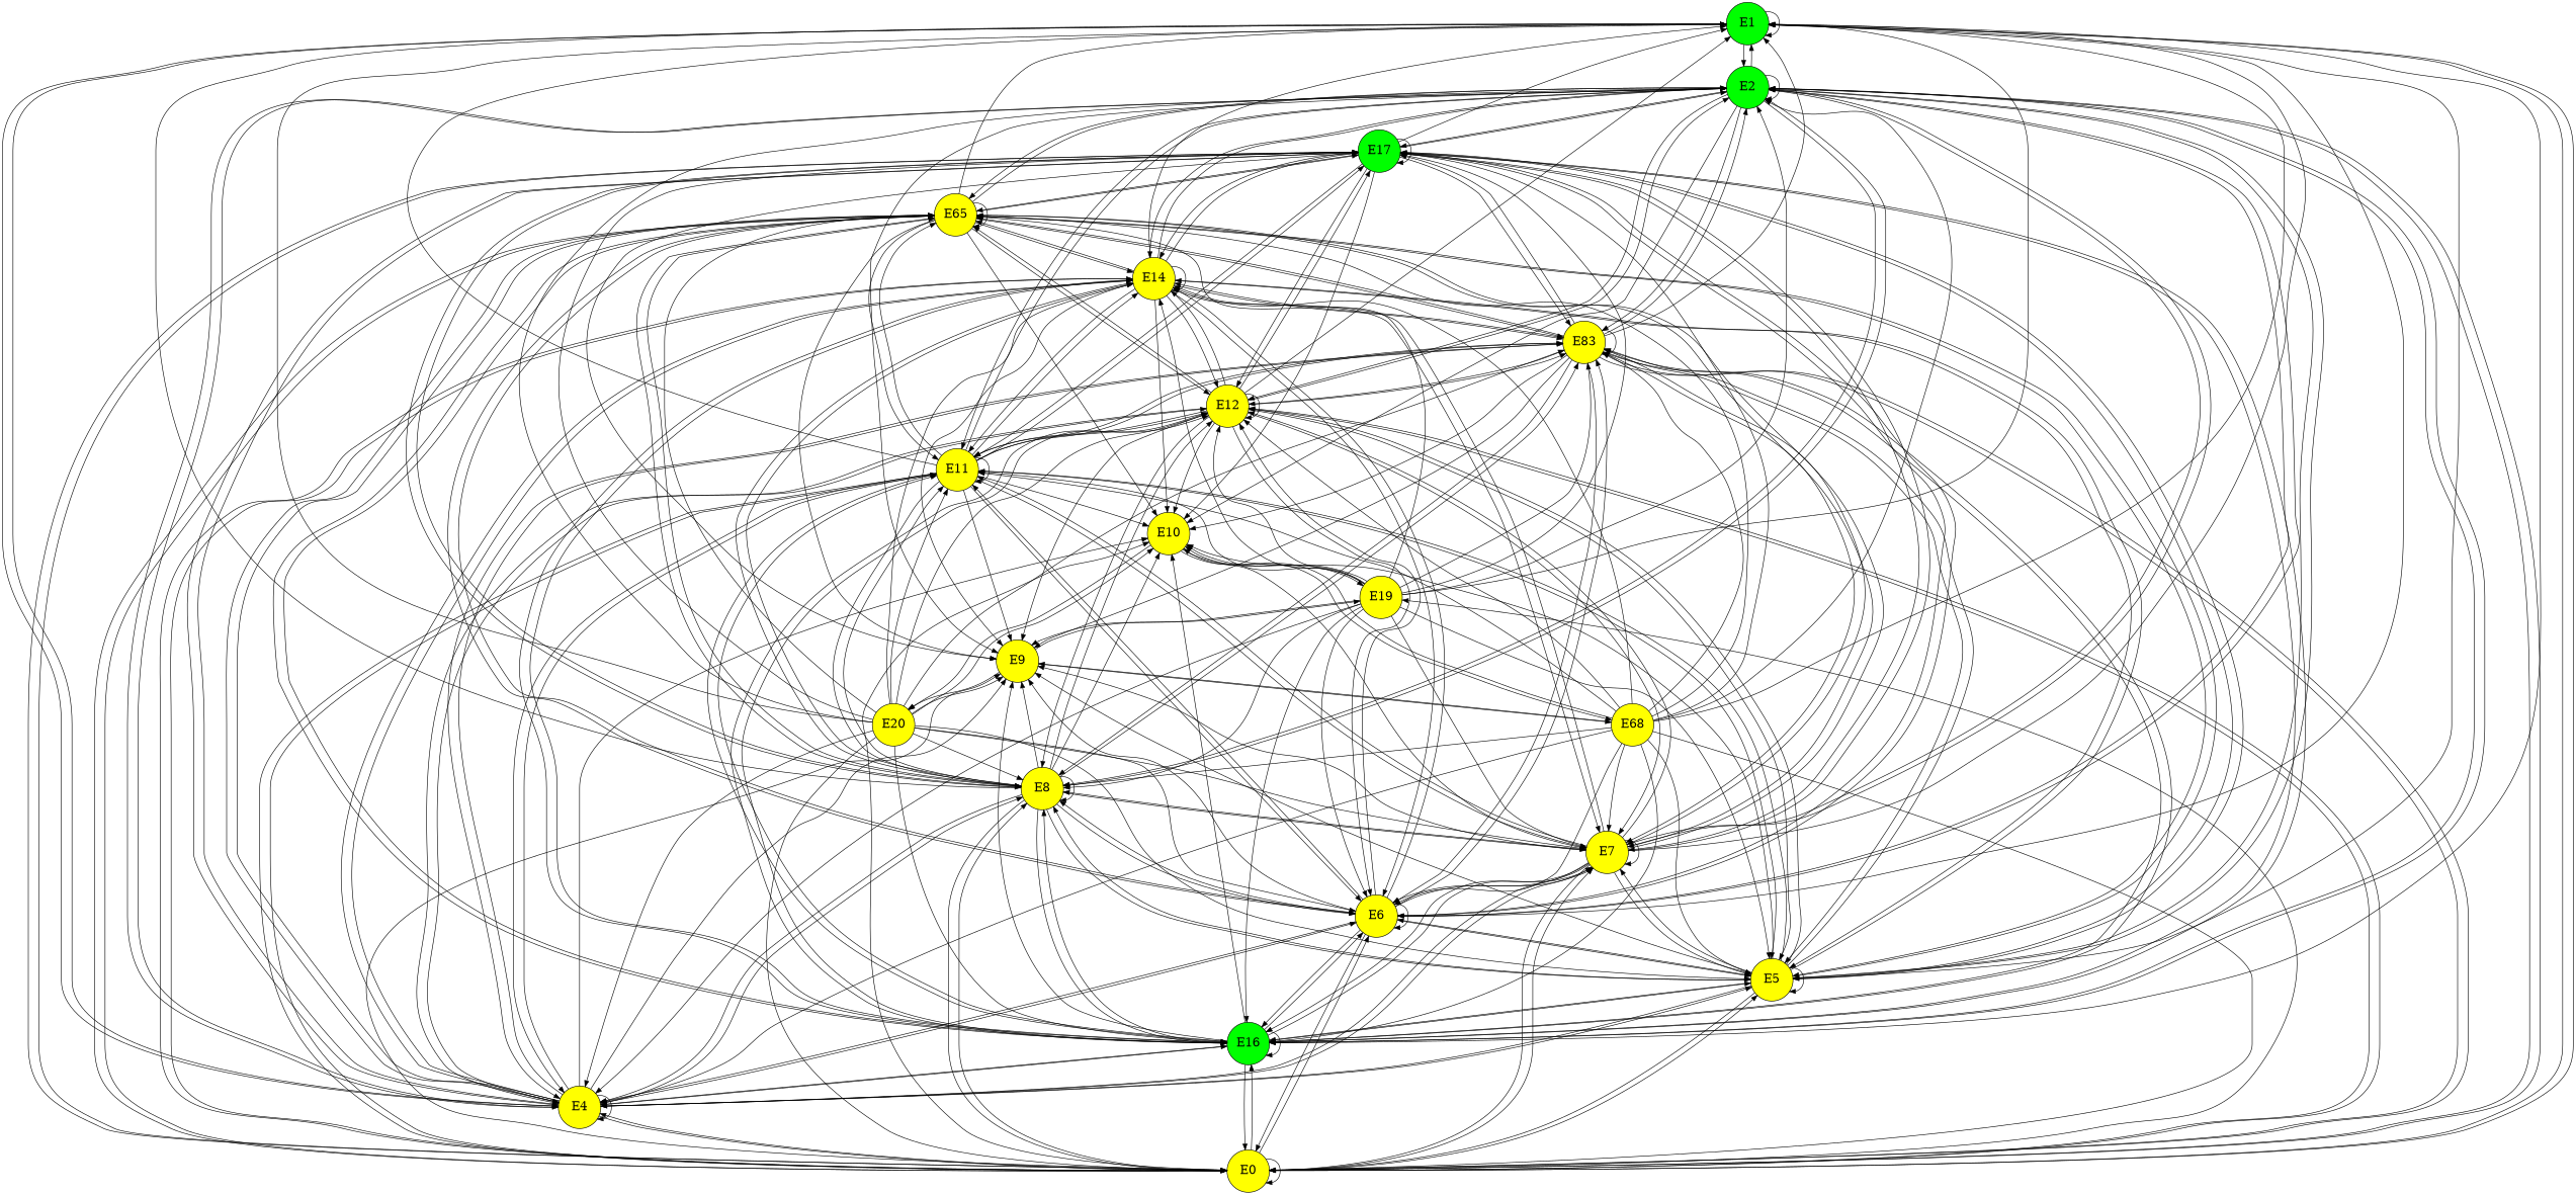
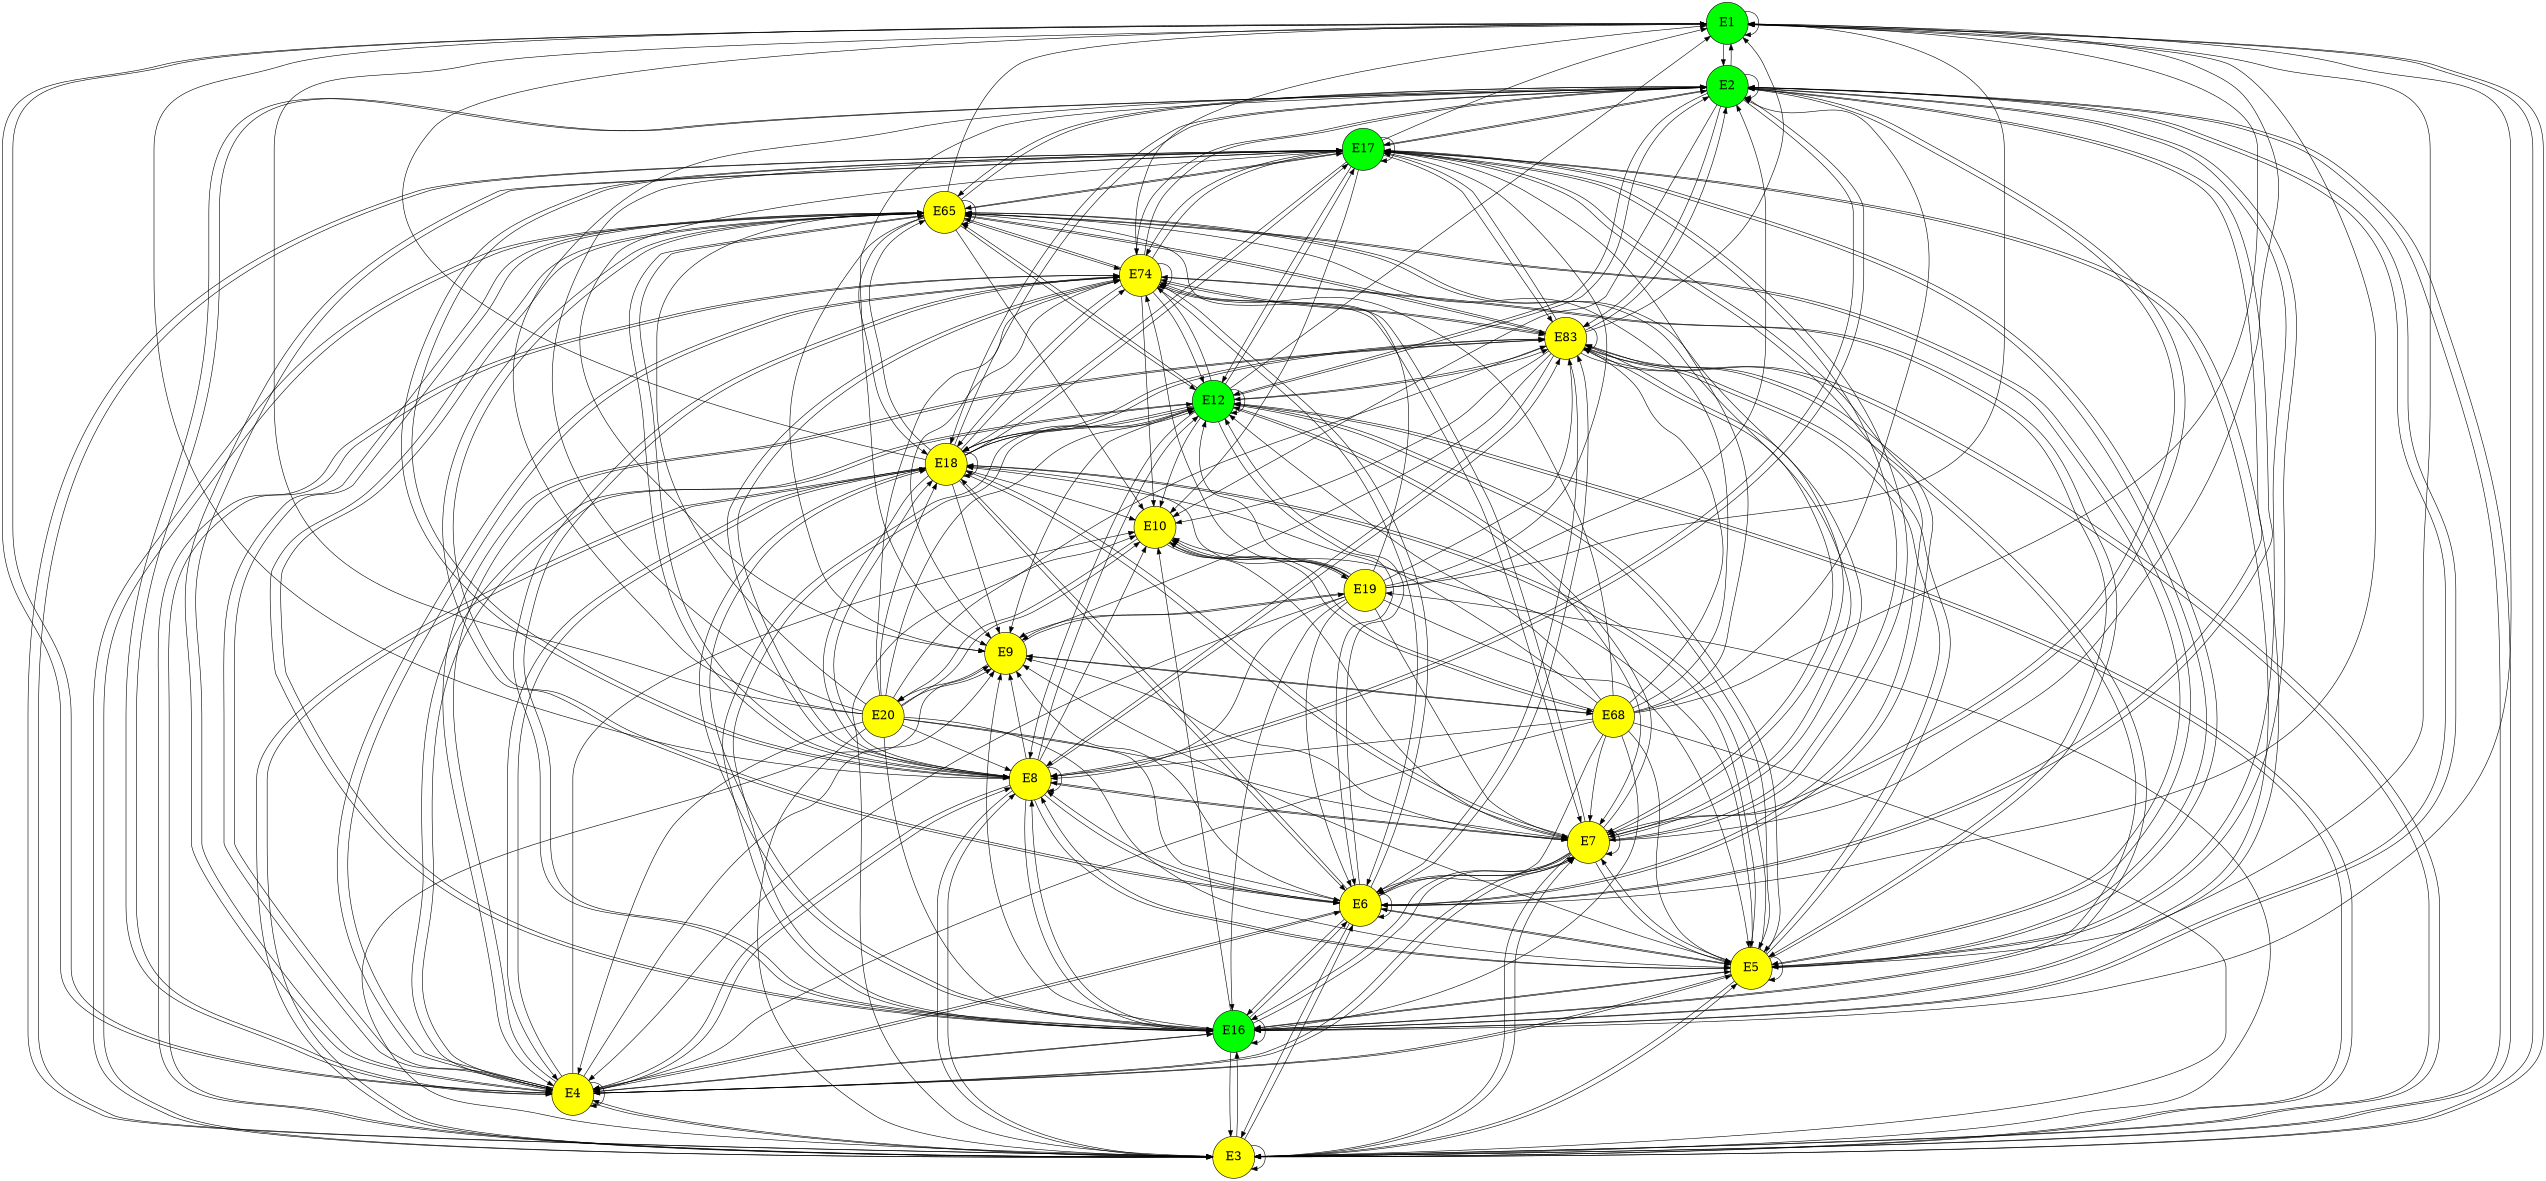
  digraph {
    node [fillcolor=yellow fixedsize=true fontsize=20 style=filled]
    n1 [fillcolor=green height=1 label=E1 width=1]
    n2 [fillcolor=green height=1 label=E2 width=1]
-   n3 [height=1 label=E0 width=1]
+   n3 [height=1 label=E3 width=1]
    n4 [height=1 label=E4 width=1]
    n5 [fillcolor=green height=1 label=E16 width=1]
    n6 [height=1 label=E5 width=1]
    n7 [height=1 label=E6 width=1]
    n8 [height=1 label=E7 width=1]
    n9 [height=1 label=E8 width=1]
    n10 [height=1 label=E9 width=1]
    n11 [height=1 label=E10 width=1]
-   n12 [height=1 label=E11 width=1]
-   n13 [height=1 label=E12 width=1]
+   n12 [height=1 label=E18 width=1]
+   n13 [fillcolor=green height=1 label=E12 width=1]
    n14 [height=1 label=E83 width=1]
-   n15 [height=1 label=E14 width=1]
+   n15 [height=1 label=E74 width=1]
    n16 [height=1 label=E65 width=1]
    n17 [fillcolor=green height=1 label=E17 width=1]
    n18 [height=1 label=E19 width=1]
    n19 [height=1 label=E68 width=1]
    n20 [height=1 label=E20 width=1]
    n1 -> n1
    n1 -> n2
    n1 -> n3
    n1 -> n4
    n1 -> n5
    n2 -> n1
    n2 -> n2
    n2 -> n3
    n2 -> n4
    n2 -> n5
    n2 -> n6
    n2 -> n7
    n2 -> n8
    n2 -> n9
    n2 -> n10
    n2 -> n11
    n2 -> n12
    n2 -> n13
    n2 -> n14
    n2 -> n15
    n2 -> n16
    n2 -> n17
    n3 -> n1
    n3 -> n2
    n3 -> n3
    n3 -> n4
    n3 -> n5
    n3 -> n6
    n3 -> n7
    n3 -> n8
    n3 -> n9
    n3 -> n10
    n3 -> n11
    n3 -> n12
    n3 -> n13
    n3 -> n14
    n3 -> n15
    n3 -> n16
    n3 -> n17
    n3 -> n18
    n4 -> n1
    n4 -> n2
    n4 -> n3
    n4 -> n4
    n4 -> n5
    n4 -> n6
    n4 -> n7
    n4 -> n8
    n4 -> n9
    n4 -> n10
    n4 -> n11
    n4 -> n12
    n4 -> n13
    n4 -> n14
    n4 -> n15
    n4 -> n16
    n4 -> n17
    n5 -> n2
    n5 -> n3
    n5 -> n4
    n5 -> n5
    n5 -> n6
    n5 -> n7
    n5 -> n8
    n5 -> n9
    n5 -> n10
    n5 -> n11
    n5 -> n12
    n5 -> n13
    n5 -> n14
    n5 -> n15
    n5 -> n16
    n5 -> n17
    n6 -> n1
    n6 -> n2
    n6 -> n3
    n6 -> n4
    n6 -> n5
    n6 -> n6
    n6 -> n7
    n6 -> n8
    n6 -> n9
    n6 -> n10
    n6 -> n11
    n6 -> n12
    n6 -> n13
    n6 -> n14
    n6 -> n15
    n6 -> n16
    n6 -> n17
    n7 -> n1
    n7 -> n2
    n7 -> n3
    n7 -> n4
    n7 -> n5
    n7 -> n6
    n7 -> n7
    n7 -> n8
    n7 -> n9
    n7 -> n10
    n7 -> n12
    n7 -> n13
    n7 -> n14
    n7 -> n15
    n7 -> n16
    n7 -> n17
    n8 -> n1
    n8 -> n2
    n8 -> n3
    n8 -> n4
    n8 -> n5
    n8 -> n6
    n8 -> n7
    n8 -> n8
    n8 -> n9
    n8 -> n10
    n8 -> n11
    n8 -> n12
    n8 -> n13
    n8 -> n14
    n8 -> n15
    n8 -> n16
    n8 -> n17
    n9 -> n1
    n9 -> n2
    n9 -> n3
    n9 -> n4
    n9 -> n5
    n9 -> n6
    n9 -> n7
    n9 -> n8
    n9 -> n9
    n9 -> n10
    n9 -> n11
    n9 -> n12
    n9 -> n13
    n9 -> n14
    n9 -> n15
    n9 -> n16
    n9 -> n17
    n10 -> n18
    n10 -> n19
    n10 -> n20
    n11 -> n18
    n11 -> n19
    n11 -> n20
    n12 -> n1
    n12 -> n2
    n12 -> n3
    n12 -> n4
    n12 -> n5
    n12 -> n6
    n12 -> n7
    n12 -> n8
    n12 -> n9
    n12 -> n10
    n12 -> n11
    n12 -> n12
    n12 -> n13
    n12 -> n14
    n12 -> n15
    n12 -> n16
    n12 -> n17
    n13 -> n1
    n13 -> n2
    n13 -> n3
    n13 -> n4
    n13 -> n5
    n13 -> n6
    n13 -> n7
    n13 -> n8
    n13 -> n9
    n13 -> n10
    n13 -> n11
    n13 -> n12
    n13 -> n13
    n13 -> n14
    n13 -> n15
    n13 -> n16
    n13 -> n17
    n14 -> n1
    n14 -> n2
    n14 -> n3
    n14 -> n4
    n14 -> n5
    n14 -> n6
    n14 -> n7
    n14 -> n8
    n14 -> n9
    n14 -> n10
    n14 -> n11
    n14 -> n12
    n14 -> n13
    n14 -> n14
    n14 -> n15
    n14 -> n16
    n14 -> n17
    n15 -> n1
    n15 -> n2
    n15 -> n3
    n15 -> n4
    n15 -> n5
    n15 -> n6
    n15 -> n7
    n15 -> n8
    n15 -> n9
    n15 -> n10
    n15 -> n11
    n15 -> n12
    n15 -> n13
    n15 -> n14
    n15 -> n15
    n15 -> n16
    n15 -> n17
    n16 -> n1
    n16 -> n2
    n16 -> n3
    n16 -> n4
    n16 -> n5
    n16 -> n6
    n16 -> n7
    n16 -> n8
    n16 -> n9
    n16 -> n10
    n16 -> n11
    n16 -> n12
    n16 -> n13
    n16 -> n14
    n16 -> n15
    n16 -> n16
    n16 -> n17
    n17 -> n1
    n17 -> n2
    n17 -> n3
    n17 -> n4
    n17 -> n5
    n17 -> n6
    n17 -> n7
    n17 -> n8
    n17 -> n9
    n17 -> n10
    n17 -> n11
    n17 -> n12
    n17 -> n13
    n17 -> n14
    n17 -> n15
    n17 -> n16
    n17 -> n17
    n18 -> n1
    n18 -> n2
    n18 -> n4
    n18 -> n5
    n18 -> n6
    n18 -> n7
    n18 -> n8
    n18 -> n9
    n18 -> n10
    n18 -> n11
    n18 -> n12
    n18 -> n13
    n18 -> n14
    n18 -> n15
    n18 -> n16
    n18 -> n17
    n19 -> n1
    n19 -> n2
    n19 -> n3
    n19 -> n4
    n19 -> n5
    n19 -> n6
    n19 -> n7
    n19 -> n8
    n19 -> n9
    n19 -> n10
    n19 -> n11
    n19 -> n12
    n19 -> n13
    n19 -> n14
    n19 -> n15
    n19 -> n16
    n19 -> n17
    n20 -> n1
    n20 -> n2
    n20 -> n3
    n20 -> n4
    n20 -> n5
    n20 -> n6
    n20 -> n7
    n20 -> n8
    n20 -> n9
    n20 -> n10
    n20 -> n11
    n20 -> n12
    n20 -> n13
    n20 -> n14
    n20 -> n15
    n20 -> n16
    n20 -> n17
  }
